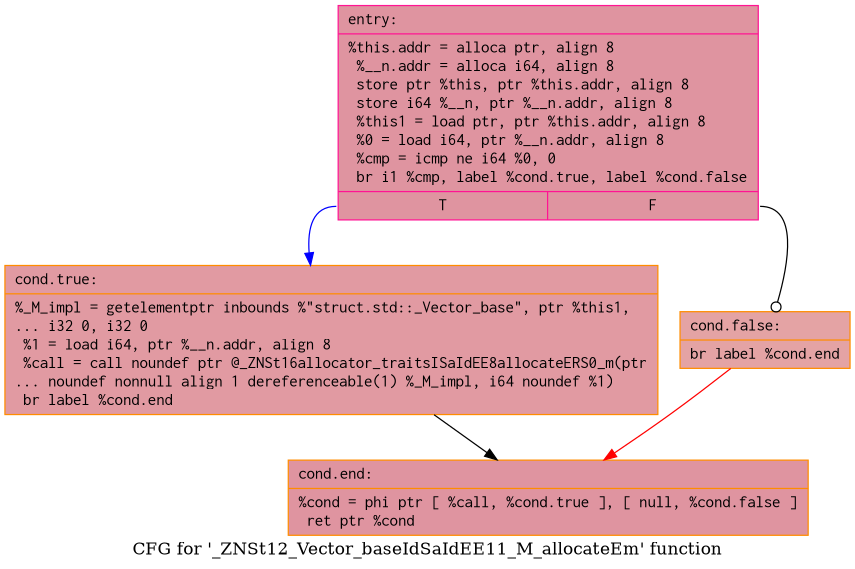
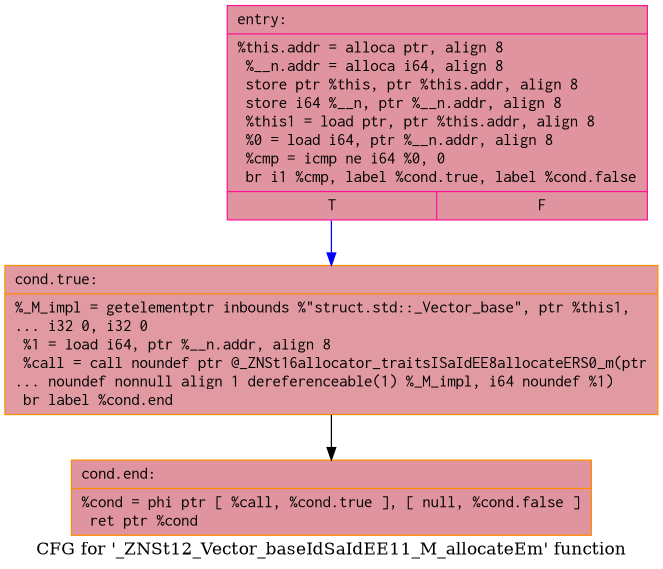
  digraph {
    label="CFG for '_ZNSt12_Vector_baseIdSaIdEE11_M_allocateEm' function"
    node [color=darkorange fillcolor="#b70d2870" fontname=Courier shape=record style=filled]
    edge [color=black arrowhead=normal]
    n1 [color=deeppink label="{entry:\l|  %this.addr = alloca ptr, align 8\l  %__n.addr = alloca i64, align 8\l  store ptr %this, ptr %this.addr, align 8\l  store i64 %__n, ptr %__n.addr, align 8\l  %this1 = load ptr, ptr %this.addr, align 8\l  %0 = load i64, ptr %__n.addr, align 8\l  %cmp = icmp ne i64 %0, 0\l  br i1 %cmp, label %cond.true, label %cond.false\l|{<s0>T|<s1>F}}"]
    n2 [fillcolor="#bb1b2c70" label="{cond.true:\l|  %_M_impl = getelementptr inbounds %\"struct.std::_Vector_base\", ptr %this1,\l... i32 0, i32 0\l  %1 = load i64, ptr %__n.addr, align 8\l  %call = call noundef ptr @_ZNSt16allocator_traitsISaIdEE8allocateERS0_m(ptr\l... noundef nonnull align 1 dereferenceable(1) %_M_impl, i64 noundef %1)\l  br label %cond.end\l}"]
-   n3 [fillcolor="#c32e3170" label="{cond.false:\l|  br label %cond.end\l}"]
    n4 [label="{cond.end:\l|  %cond = phi ptr [ %call, %cond.true ], [ null, %cond.false ]\l  ret ptr %cond\l}"]
    n1 -> n2 [tailport=s0 color=blue]
-   n1 -> n3 [tailport=s1 arrowhead=odot]
    n2 -> n4
-   n3 -> n4 [color=red]
  }
